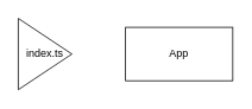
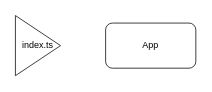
  <mxCell id="0" />
  <mxCell id="1" parent="0" />
- <mxCell id="2" value="App" style="whiteSpace=wrap;html=1;" vertex="1" parent="1"><mxGeometry x="140" y="30" width="120" height="60" as="geometry" /></mxCell>
+ <mxCell id="2" value="App" style="whiteSpace=wrap;html=1;rounded=1;" vertex="1" parent="1"><mxGeometry x="140" y="30" width="120" height="60" as="geometry" /></mxCell>
  <mxCell id="3" value="index.ts" style="triangle;whiteSpace=wrap;html=1;" vertex="1" parent="1"><mxGeometry x="20" y="20" width="60" height="80" as="geometry" /></mxCell>
